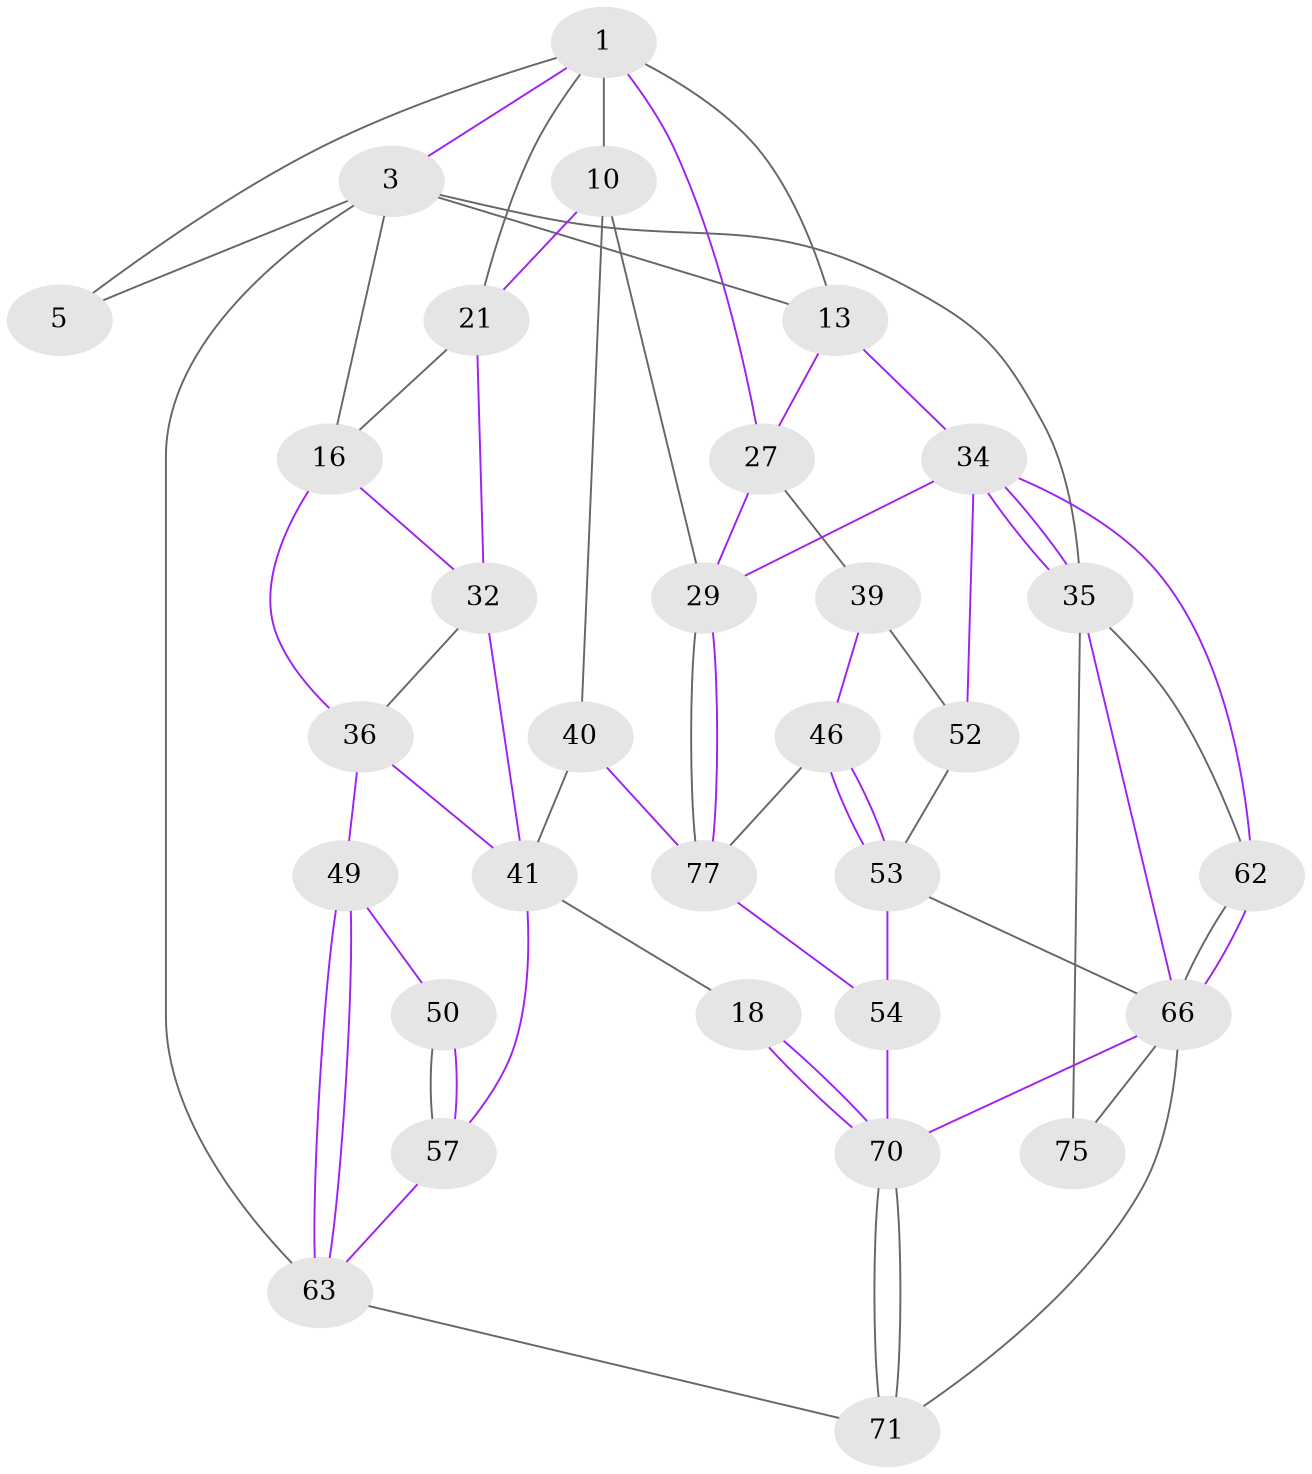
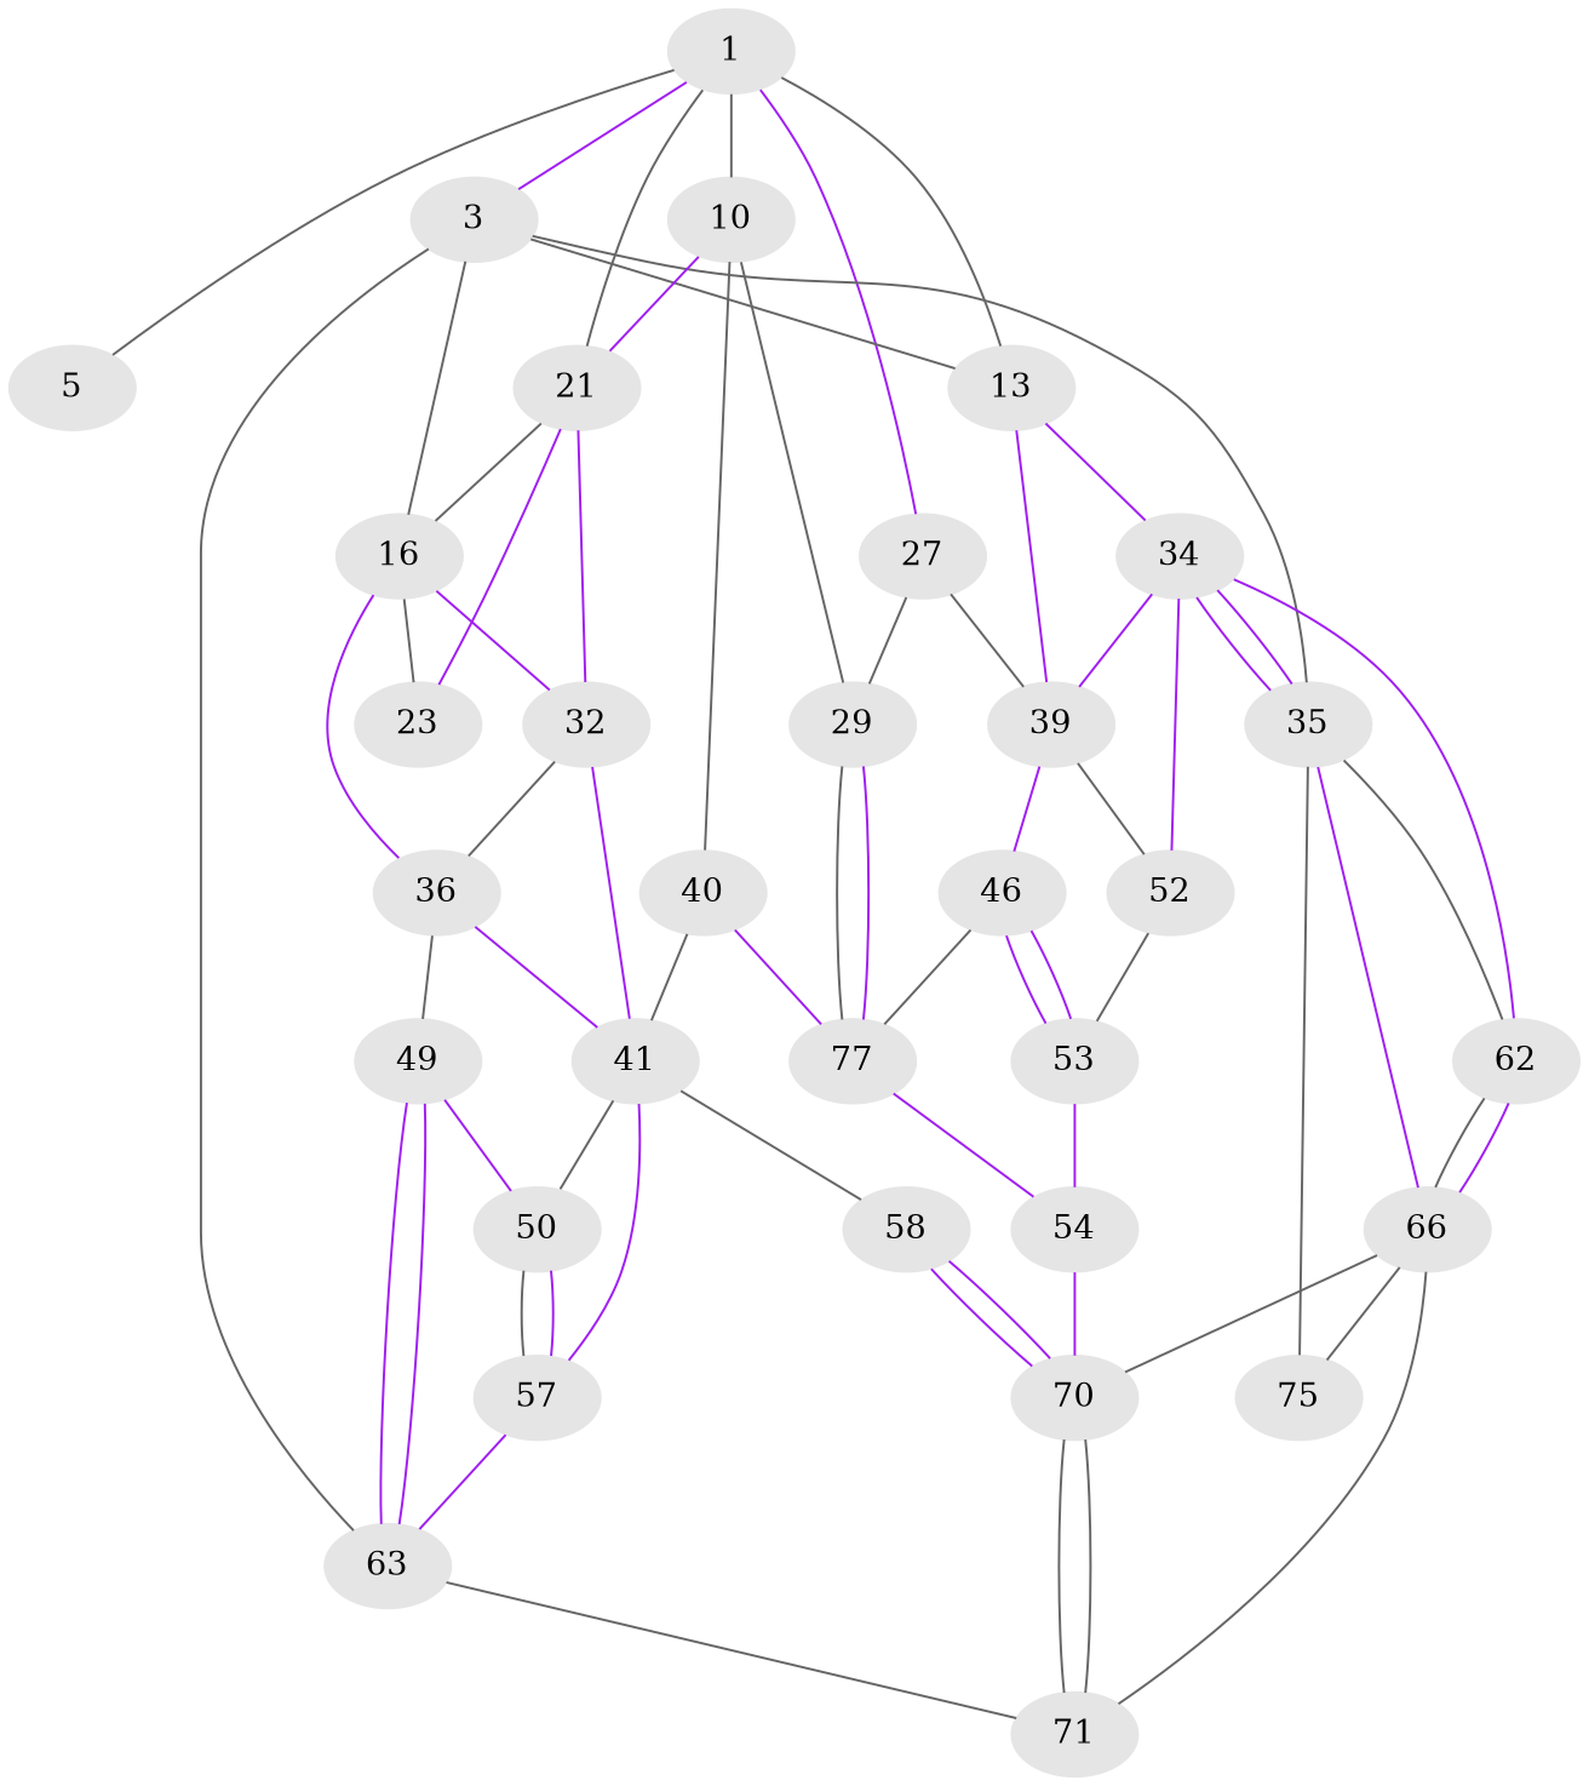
  graph {
    node [color=gray90 style=filled]
    edge [color=purple]
    1 [super="+6+2"]
    3 [super="+4+12"]
    5
    10 [super="+11+25"]
    13 [super="+14+30"]
    21 [super="+22"]
    27 [super="+28"]
    16 [super="+17"]
    35 [super="+60"]
    63 [super="+69"]
    29
    40
    34 [super="+37"]
+   23
    32 [super="+33"]
    36 [super="+44"]
    39 [super="+45"]
    62
    66 [super="+67+68"]
    75
    71 [super="+72"]
    n22 [label=77 super="+48"]
    41 [super="+56+42"]
    52
    49
    46
    54 [super="+55"]
    50
    57
-   58 [label=18]
+   58
    53 [super="+59"]
    70 [super="+74"]
    1 -- 3
    1 -- 5 [color=gray40]
    1 -- 10 [color=gray40 weight=3]
    1 -- 13 [color=gray40 weight=2]
    1 -- 21 [color=gray40]
    1 -- 27
-   3 -- 5 [color=gray40]
    3 -- 13 [color=gray40]
    3 -- 16 [color=gray40]
    3 -- 35 [color=gray40 weight=3]
    3 -- 63 [color=gray40 weight=2]
    10 -- 21
    10 -- 29 [color=gray40]
    10 -- 40 [color=gray40]
-   13 -- 27
+   13 -- 39
    13 -- 34 [weight=2]
    21 -- 16 [color=gray40]
+   21 -- 23
    21 -- 32
-   27 -- 29
+   27 -- 29 [color=gray40]
    27 -- 39 [color=gray40]
+   16 -- 23 [color=gray40 weight=2]
    16 -- 32
    16 -- 36
    35 -- 62 [color=gray40]
    35 -- 66
    35 -- 75 [color=gray40]
    63 -- 71 [color=gray40]
    29 -- n22 [color=gray40]
    29 -- n22
    40 -- n22
    40 -- 41 [color=gray40]
    34 -- 35
    34 -- 35
-   34 -- 29
+   34 -- 39
    34 -- 62
    34 -- 52
    32 -- 36 [color=gray40]
    32 -- 41
    36 -- 41
-   36 -- 49
+   36 -- 49 [color=gray40]
    39 -- 52 [color=gray40]
    39 -- 46
    62 -- 66 [color=gray40]
    62 -- 66
    66 -- 75 [color=gray40 weight=2]
    66 -- 71 [color=gray40 weight=2]
-   66 -- 70
+   66 -- 70 [color=gray40]
    n22 -- 54
+   41 -- 50 [color=gray40]
    41 -- 57
    41 -- 58 [color=gray40]
    52 -- 53 [color=gray40]
    49 -- 63
    49 -- 63
    49 -- 50
    46 -- n22 [color=gray40]
    46 -- 53
    46 -- 53
    54 -- 70
    50 -- 57 [color=gray40]
    50 -- 57
    57 -- 63
    58 -- 70
    58 -- 70
-   53 -- 66 [color=gray40]
    53 -- 54
    70 -- 71 [color=gray40]
    70 -- 71 [color=gray40]
  }
